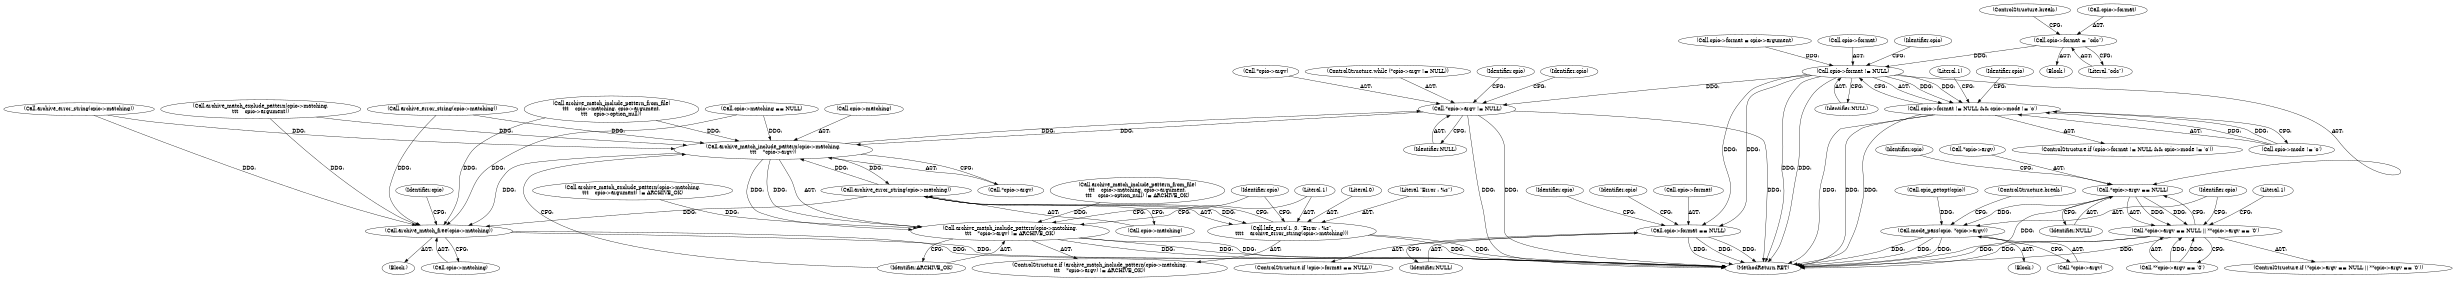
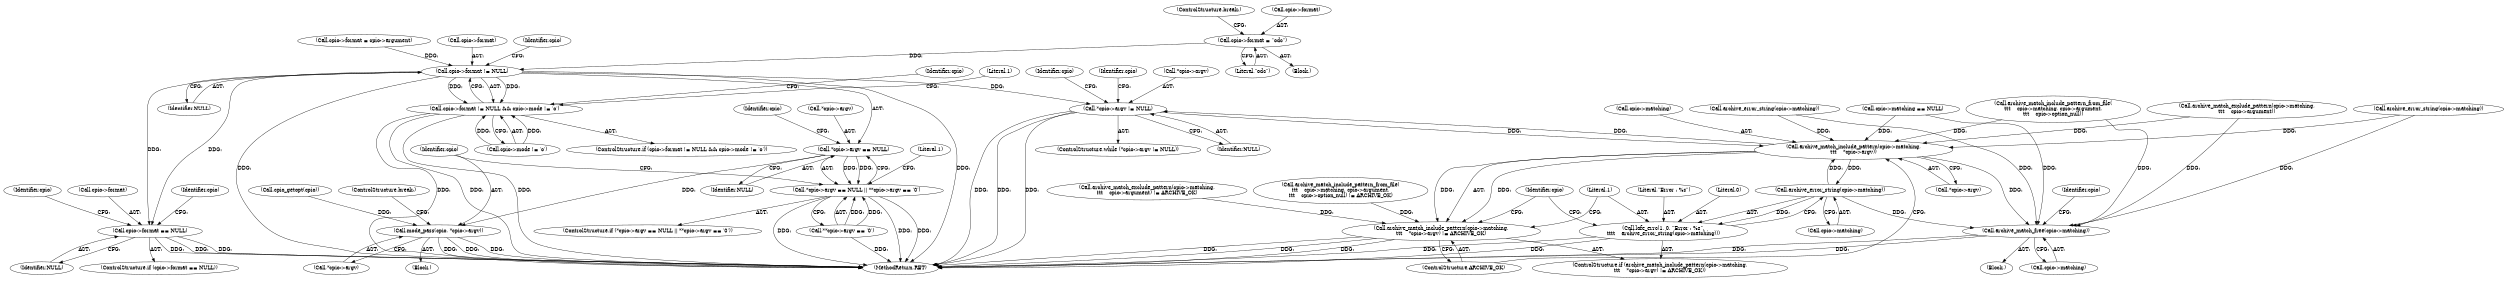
  digraph {
    n1 [label="(Call,cpio->format = \"odc\")"]
    n2 [label="(Call,cpio->format != NULL)"]
    n3 [label="(Literal,\"odc\")"]
    n4 [label="(Block,)"]
    n5 [label="(Call,cpio->format != NULL && cpio->mode != 'o')"]
    n6 [label="(Call,cpio->format == NULL)"]
    n7 [label="(Call,*cpio->argv != NULL)"]
    n8 [label="(Call,*cpio->argv == NULL)"]
    n9 [label="(MethodReturn,RET)"]
    n10 [label="(Identifier,NULL)"]
    n11 [label="(ControlStructure,if (cpio->format != NULL && cpio->mode != 'o'))"]
    n12 [label="(Call,cpio->mode != 'o')"]
    n13 [label="(Identifier,NULL)"]
    n14 [label="(ControlStructure,if (cpio->format == NULL))"]
    n15 [label="(Call,archive_match_include_pattern(cpio->matching,\n\t\t\t    *cpio->argv))"]
    n16 [label="(ControlStructure,while (*cpio->argv != NULL))"]
    n17 [label="(Identifier,NULL)"]
    n18 [label="(Call,*cpio->argv == NULL || **cpio->argv == '\0')"]
    n19 [label="(Call,mode_pass(cpio, *cpio->argv))"]
    n20 [label="(Identifier,NULL)"]
    n21 [label="(Call,archive_match_include_pattern(cpio->matching,\n\t\t\t    *cpio->argv) != ARCHIVE_OK)"]
    n22 [label="(Call,archive_error_string(cpio->matching))"]
    n23 [label="(Call,archive_match_free(cpio->matching))"]
    n24 [label="(Call,*cpio->argv)"]
-   n25 [label="(Identifier,ARCHIVE_OK)"]
+   n25 [label="(ControlStructure,ARCHIVE_OK)"]
    n26 [label="(ControlStructure,if (archive_match_include_pattern(cpio->matching,\n\t\t\t    *cpio->argv) != ARCHIVE_OK))"]
    n27 [label="(Call,lafe_errc(1, 0, \"Error : %s\",\n\t\t\t\t    archive_error_string(cpio->matching)))"]
    n28 [label="(Call,cpio->matching)"]
    n29 [label="(Block,)"]
    n30 [label="(Call,cpio->matching)"]
    n31 [label="(Call,**cpio->argv == '\0')"]
    n32 [label="(ControlStructure,if (*cpio->argv == NULL || **cpio->argv == '\0'))"]
    n33 [label="(Block,)"]
    n34 [label="(Call,*cpio->argv)"]
    n35 [label="(Call,cpio->format = cpio->argument)"]
    n36 [label="(Call,cpio_getopt(cpio))"]
    n37 [label="(Call,archive_match_include_pattern_from_file(\n\t\t\t    cpio->matching, cpio->argument,\n\t\t\t    cpio->option_null) != ARCHIVE_OK)"]
    n38 [label="(Identifier,cpio)"]
    n39 [label="(Call,cpio->format)"]
    n40 [label="(Identifier,cpio)"]
    n41 [label="(Literal,1)"]
    n42 [label="(Identifier,cpio)"]
    n43 [label="(Call,archive_match_exclude_pattern(cpio->matching,\n\t\t\t    cpio->argument))"]
    n44 [label="(Call,archive_match_include_pattern_from_file(\n\t\t\t    cpio->matching, cpio->argument,\n\t\t\t    cpio->option_null))"]
    n45 [label="(Identifier,cpio)"]
    n46 [label="(ControlStructure,break;)"]
    n47 [label="(Call,archive_match_exclude_pattern(cpio->matching,\n\t\t\t    cpio->argument) != ARCHIVE_OK)"]
    n48 [label="(Literal,0)"]
    n49 [label="(ControlStructure,break;)"]
    n50 [label="(Identifier,cpio)"]
    n51 [label="(Identifier,cpio)"]
    n52 [label="(Identifier,cpio)"]
    n53 [label="(Call,*cpio->argv)"]
    n54 [label="(Identifier,cpio)"]
    n55 [label="(Call,archive_error_string(cpio->matching))"]
    n56 [label="(Call,*cpio->argv)"]
    n57 [label="(Call,cpio->format)"]
    n58 [label="(Identifier,cpio)"]
    n59 [label="(Literal,\"Error : %s\")"]
    n60 [label="(Literal,1)"]
    n61 [label="(Call,cpio->matching == NULL)"]
    n62 [label="(Call,cpio->format)"]
    n63 [label="(Literal,1)"]
    n64 [label="(Call,archive_error_string(cpio->matching))"]
    n65 [label="(Identifier,cpio)"]
    n66 [label="(Call,cpio->matching)"]
    n1 -> n2 [label="DDG: "]
    n1 -> n3 [label="CFG: "]
    n1 -> n4 [label="AST: "]
    n2 -> n5 [label="AST: "]
    n2 -> n5 [label="DDG: "]
    n2 -> n5 [label="DDG: "]
    n2 -> n6 [label="DDG: "]
    n2 -> n6 [label="DDG: "]
    n2 -> n7 [label="DDG: "]
    n2 -> n8 [label="AST: "]
    n2 -> n9 [label="DDG: "]
    n2 -> n9 [label="DDG: "]
    n2 -> n10 [label="CFG: "]
    n3 -> n1 [label="AST: "]
    n5 -> n2 [label="CFG: "]
    n5 -> n9 [label="DDG: "]
    n5 -> n9 [label="DDG: "]
    n5 -> n9 [label="DDG: "]
    n5 -> n11 [label="AST: "]
    n5 -> n12 [label="CFG: "]
    n6 -> n9 [label="DDG: "]
    n6 -> n9 [label="DDG: "]
    n6 -> n9 [label="DDG: "]
    n6 -> n13 [label="CFG: "]
    n6 -> n14 [label="AST: "]
    n7 -> n9 [label="DDG: "]
    n7 -> n9 [label="DDG: "]
    n7 -> n9 [label="DDG: "]
    n7 -> n15 [label="DDG: "]
-   n16 -> n7 [label="AST: "]
+   n7 -> n16 [label="AST: "]
    n7 -> n17 [label="CFG: "]
-   n8 -> n9 [label="DDG: "]
+   n31 -> n9 [label="DDG: "]
    n8 -> n18 [label="AST: "]
    n8 -> n18 [label="DDG: "]
    n8 -> n18 [label="DDG: "]
    n8 -> n19 [label="DDG: "]
    n8 -> n20 [label="CFG: "]
    n10 -> n2 [label="AST: "]
    n12 -> n5 [label="AST: "]
    n12 -> n5 [label="DDG: "]
    n12 -> n5 [label="DDG: "]
    n13 -> n6 [label="AST: "]
    n15 -> n7 [label="DDG: "]
    n15 -> n21 [label="AST: "]
    n15 -> n21 [label="DDG: "]
    n15 -> n21 [label="DDG: "]
    n15 -> n22 [label="DDG: "]
    n15 -> n23 [label="DDG: "]
    n15 -> n24 [label="CFG: "]
    n17 -> n7 [label="AST: "]
    n18 -> n8 [label="CFG: "]
    n18 -> n9 [label="DDG: "]
    n18 -> n9 [label="DDG: "]
    n18 -> n9 [label="DDG: "]
    n18 -> n31 [label="CFG: "]
    n18 -> n32 [label="AST: "]
    n19 -> n9 [label="DDG: "]
    n19 -> n9 [label="DDG: "]
    n19 -> n9 [label="DDG: "]
    n19 -> n33 [label="AST: "]
    n19 -> n34 [label="CFG: "]
    n20 -> n8 [label="AST: "]
    n21 -> n9 [label="DDG: "]
    n21 -> n9 [label="DDG: "]
    n21 -> n9 [label="DDG: "]
    n21 -> n25 [label="CFG: "]
    n21 -> n26 [label="AST: "]
    n22 -> n15 [label="DDG: "]
    n22 -> n23 [label="DDG: "]
    n22 -> n27 [label="AST: "]
    n22 -> n27 [label="DDG: "]
    n22 -> n28 [label="CFG: "]
    n23 -> n9 [label="DDG: "]
    n23 -> n9 [label="DDG: "]
    n23 -> n29 [label="AST: "]
    n23 -> n30 [label="CFG: "]
    n24 -> n15 [label="AST: "]
    n25 -> n15 [label="CFG: "]
    n25 -> n21 [label="AST: "]
    n27 -> n9 [label="DDG: "]
    n27 -> n9 [label="DDG: "]
    n27 -> n22 [label="CFG: "]
    n27 -> n26 [label="AST: "]
    n28 -> n22 [label="AST: "]
    n30 -> n23 [label="AST: "]
    n31 -> n18 [label="AST: "]
    n31 -> n18 [label="DDG: "]
    n31 -> n18 [label="DDG: "]
    n34 -> n19 [label="AST: "]
    n35 -> n2 [label="DDG: "]
    n36 -> n19 [label="DDG: "]
    n37 -> n21 [label="DDG: "]
    n38 -> n23 [label="CFG: "]
    n39 -> n2 [label="AST: "]
    n40 -> n5 [label="CFG: "]
    n41 -> n18 [label="CFG: "]
    n42 -> n7 [label="CFG: "]
    n43 -> n15 [label="DDG: "]
    n43 -> n23 [label="DDG: "]
    n44 -> n15 [label="DDG: "]
    n44 -> n23 [label="DDG: "]
    n45 -> n21 [label="CFG: "]
    n45 -> n27 [label="CFG: "]
    n46 -> n19 [label="CFG: "]
    n47 -> n21 [label="DDG: "]
    n48 -> n27 [label="AST: "]
    n49 -> n1 [label="CFG: "]
    n50 -> n2 [label="CFG: "]
    n51 -> n8 [label="CFG: "]
    n52 -> n7 [label="CFG: "]
    n53 -> n8 [label="AST: "]
    n54 -> n6 [label="CFG: "]
    n55 -> n15 [label="DDG: "]
    n55 -> n23 [label="DDG: "]
    n56 -> n7 [label="AST: "]
    n57 -> n6 [label="AST: "]
    n58 -> n18 [label="CFG: "]
    n58 -> n19 [label="AST: "]
    n59 -> n27 [label="AST: "]
    n60 -> n21 [label="CFG: "]
    n60 -> n27 [label="AST: "]
    n61 -> n15 [label="DDG: "]
    n61 -> n23 [label="DDG: "]
    n62 -> n1 [label="AST: "]
    n63 -> n5 [label="CFG: "]
    n64 -> n15 [label="DDG: "]
    n64 -> n23 [label="DDG: "]
    n65 -> n6 [label="CFG: "]
    n66 -> n15 [label="AST: "]
  }
